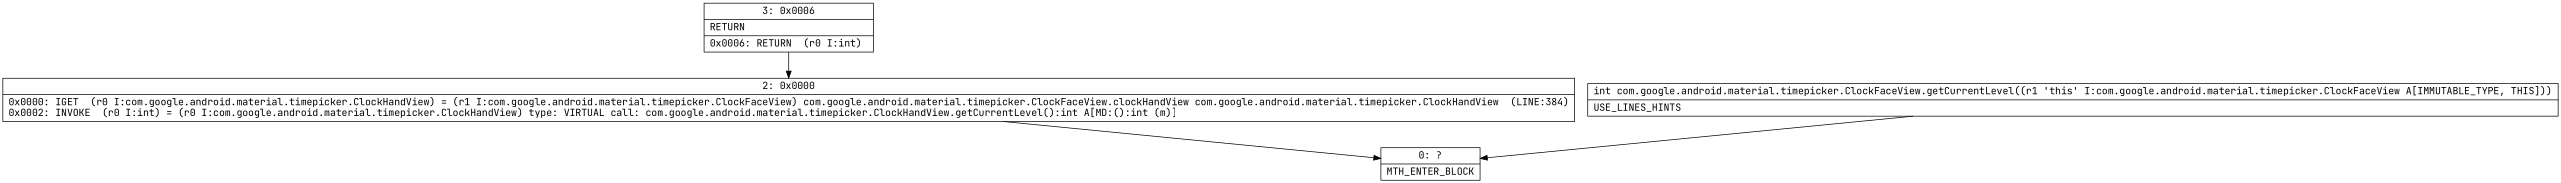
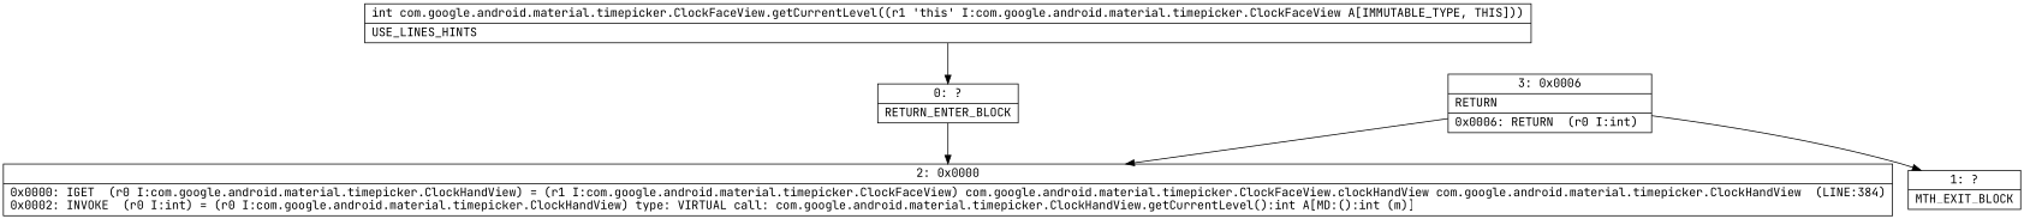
  digraph {
    fontname="JetBrains Mono"
    node [fontname="JetBrains Mono" shape=record]
    edge [fontname="JetBrains Mono"]
-   n1 [label="{0\:\ ?|MTH_ENTER_BLOCK\l}"]
+   n1 [label="{0\:\ ?|RETURN_ENTER_BLOCK\l}"]
    n2 [label="{2\:\ 0x0000|0x0000: IGET  (r0 I:com.google.android.material.timepicker.ClockHandView) = (r1 I:com.google.android.material.timepicker.ClockFaceView) com.google.android.material.timepicker.ClockFaceView.clockHandView com.google.android.material.timepicker.ClockHandView  (LINE:384)\l0x0002: INVOKE  (r0 I:int) = (r0 I:com.google.android.material.timepicker.ClockHandView) type: VIRTUAL call: com.google.android.material.timepicker.ClockHandView.getCurrentLevel():int A[MD:():int (m)]\l}"]
    n3 [label="{3\:\ 0x0006|RETURN\l|0x0006: RETURN  (r0 I:int) \l}"]
+   n4 [label="{1\:\ ?|MTH_EXIT_BLOCK\l}"]
    n5 [label="{int com.google.android.material.timepicker.ClockFaceView.getCurrentLevel((r1 'this' I:com.google.android.material.timepicker.ClockFaceView A[IMMUTABLE_TYPE, THIS]))  | USE_LINES_HINTS\l}"]
-   n2 -> n1
+   n1 -> n2
    n3 -> n2
+   n3 -> n4
    n5 -> n1
  }
